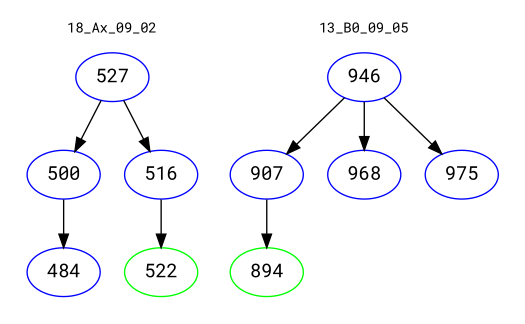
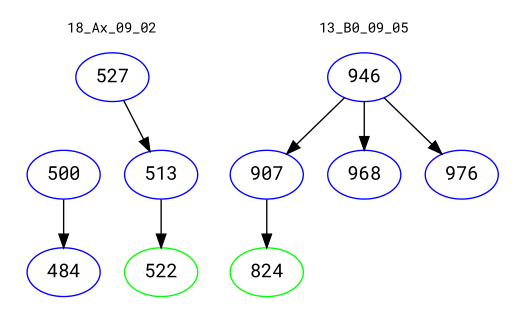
  digraph {
    fontname="Roboto Mono"
    node [color=blue fontname="Roboto Mono"]
    edge [color=black fontname="Roboto Mono"]
    n1 [label=527]
    n2 [label=500]
-   n3 [label=516]
+   n3 [label=513]
    n4 [label=484]
    n5 [color=green label=522]
    n6 [label=946]
    n7 [label=907]
    n8 [label=968]
-   n9 [color=green label=894]
-   n10 [label=975]
+   n9 [color=green label=824]
+   n10 [label=976]
    subgraph cluster_1 {
      color=white
      fontsize=10
      label="18_Ax_09_02"
      n1
      n2
      n3
      n4
      n5
    }
    subgraph cluster_2 {
      color=white
      fontsize=10
      label="13_B0_09_05"
      n6
      n7
      n8
      n9
      n10
    }
-   n1 -> n2
    n1 -> n3
    n2 -> n4
    n3 -> n5
    n6 -> n7
    n6 -> n8
    n6 -> n10
    n7 -> n9
  }
